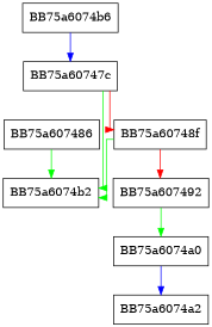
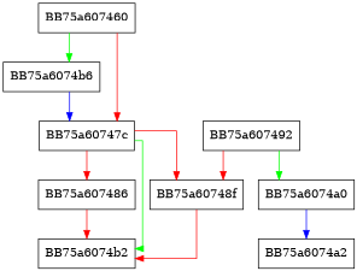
  digraph {
    splines=ortho
    node [shape=box]
    edge [color=green]
+   BB75a607460
    BB75a6074b6
    BB75a60747c
    BB75a6074b2
    BB75a607486
    BB75a60748f
    n7 [label=BB75a607492]
    BB75a6074a0
    BB75a6074a2
+   BB75a607460 -> BB75a6074b6
+   BB75a607460 -> BB75a60747c [color=red]
    BB75a6074b6 -> BB75a60747c [color=blue]
    BB75a60747c -> BB75a6074b2
+   BB75a60747c -> BB75a607486 [color=red]
    BB75a60747c -> BB75a60748f [color=red]
-   BB75a607486 -> BB75a6074b2
-   BB75a60748f -> BB75a6074b2
-   BB75a60748f -> n7 [color=red]
+   BB75a607486 -> BB75a6074b2 [color=red]
+   BB75a60748f -> BB75a6074b2 [color=red]
+   n7 -> BB75a60748f [color=red]
    n7 -> BB75a6074a0
    BB75a6074a0 -> BB75a6074a2 [color=blue]
  }
